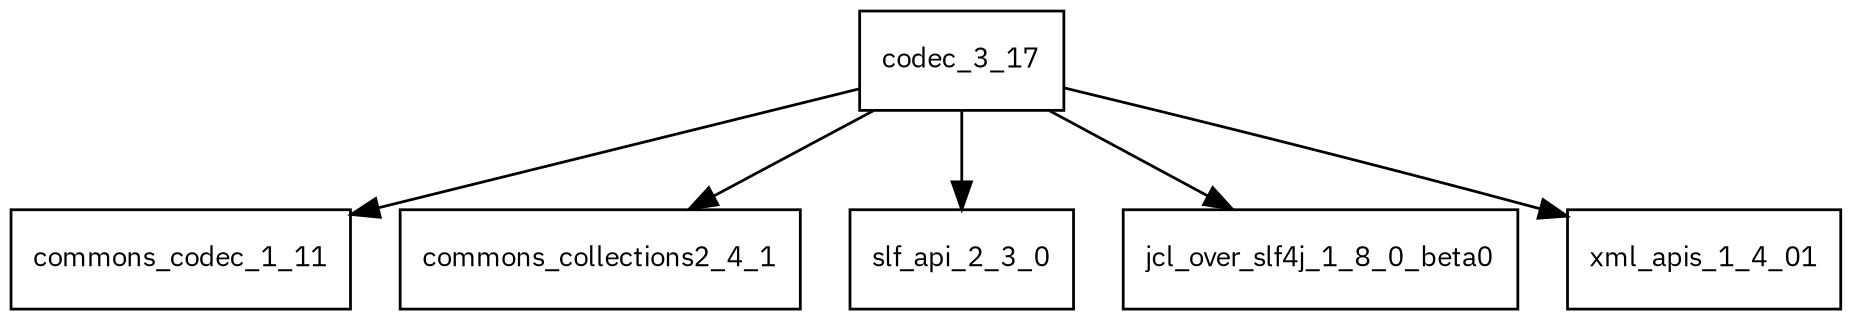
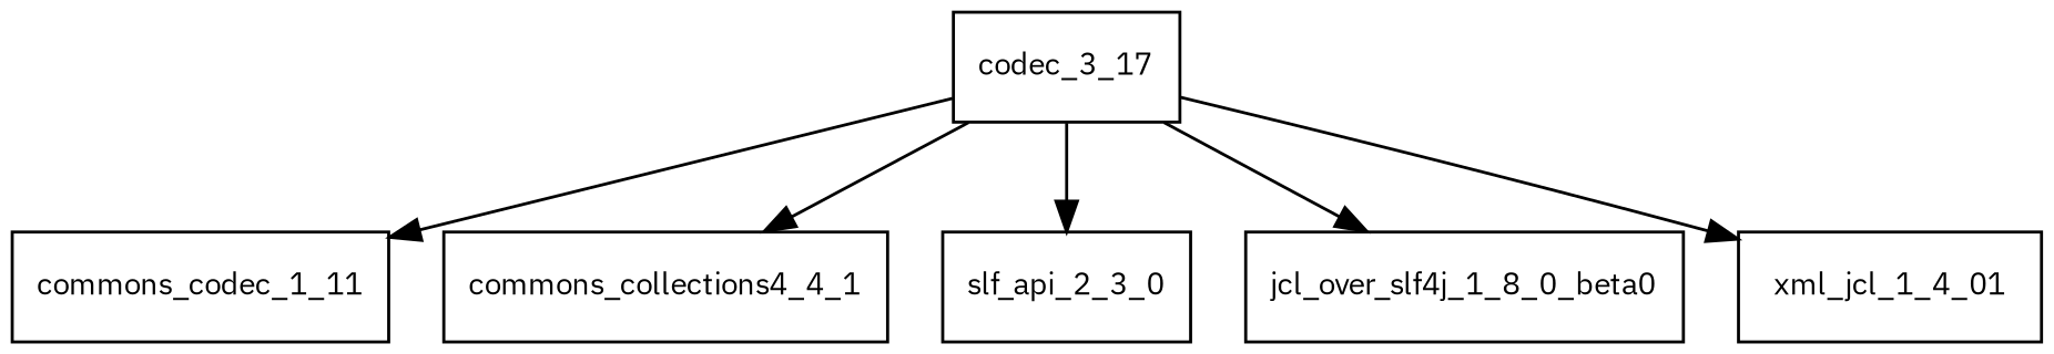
  digraph {
    fontname="IBM Plex Sans"
    node [fontname="IBM Plex Sans" fontsize=10.0 shape=box]
    edge [fontname="IBM Plex Sans"]
    n1 [label=codec_3_17]
    commons_codec_1_11
-   commons_collections4_4_1 [label=commons_collections2_4_1]
+   commons_collections4_4_1
    n4 [label=slf_api_2_3_0]
    jcl_over_slf4j_1_8_0_beta0
-   xml_apis_1_4_01
+   xml_apis_1_4_01 [label=xml_jcl_1_4_01]
    n1 -> commons_codec_1_11
    n1 -> commons_collections4_4_1
    n1 -> n4
    n1 -> jcl_over_slf4j_1_8_0_beta0
    n1 -> xml_apis_1_4_01
  }
